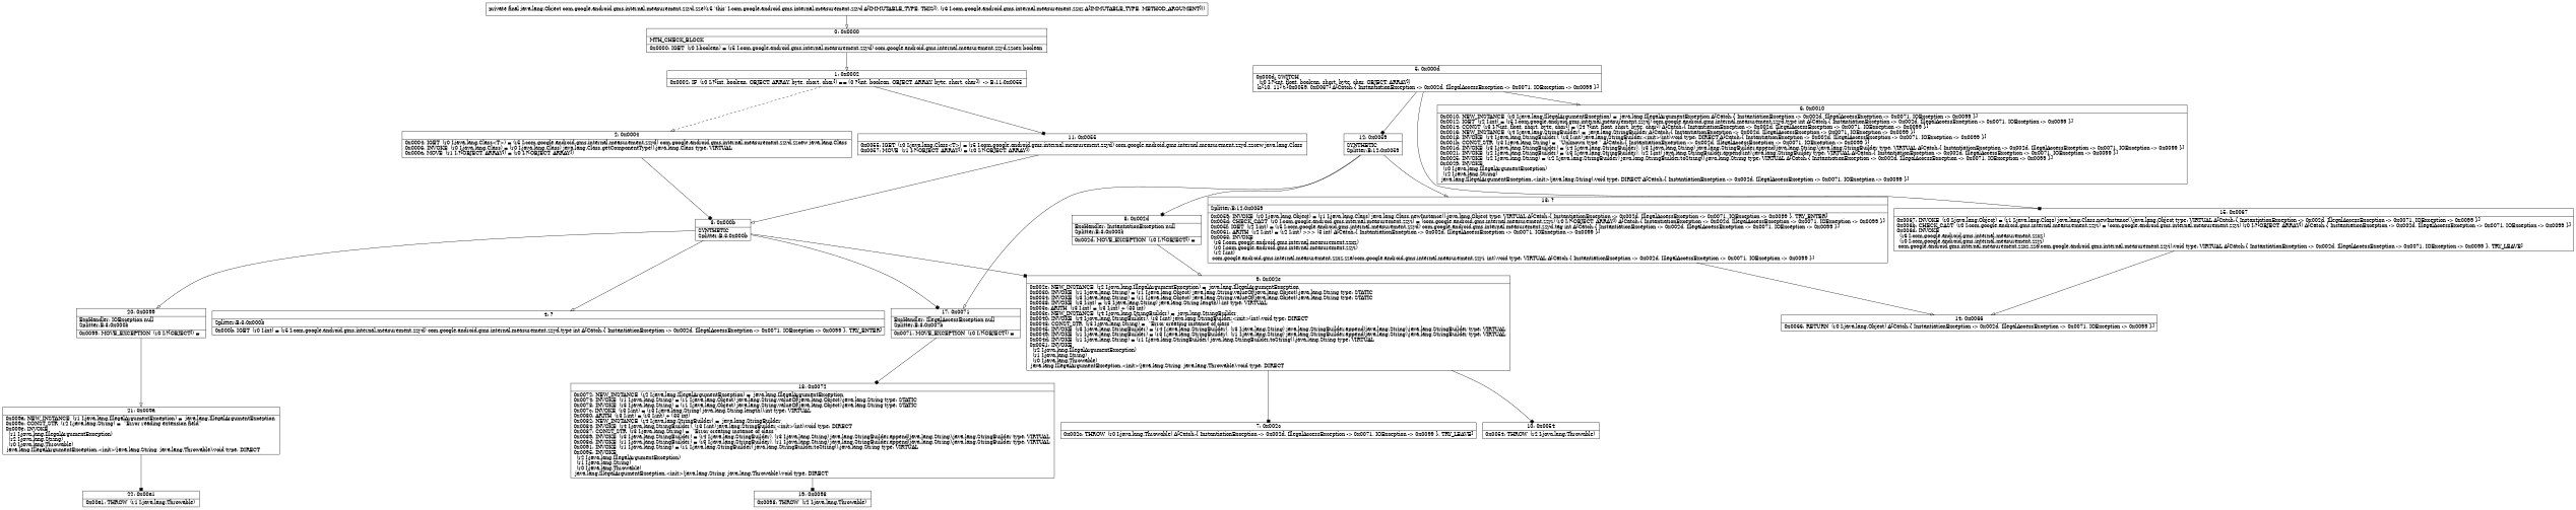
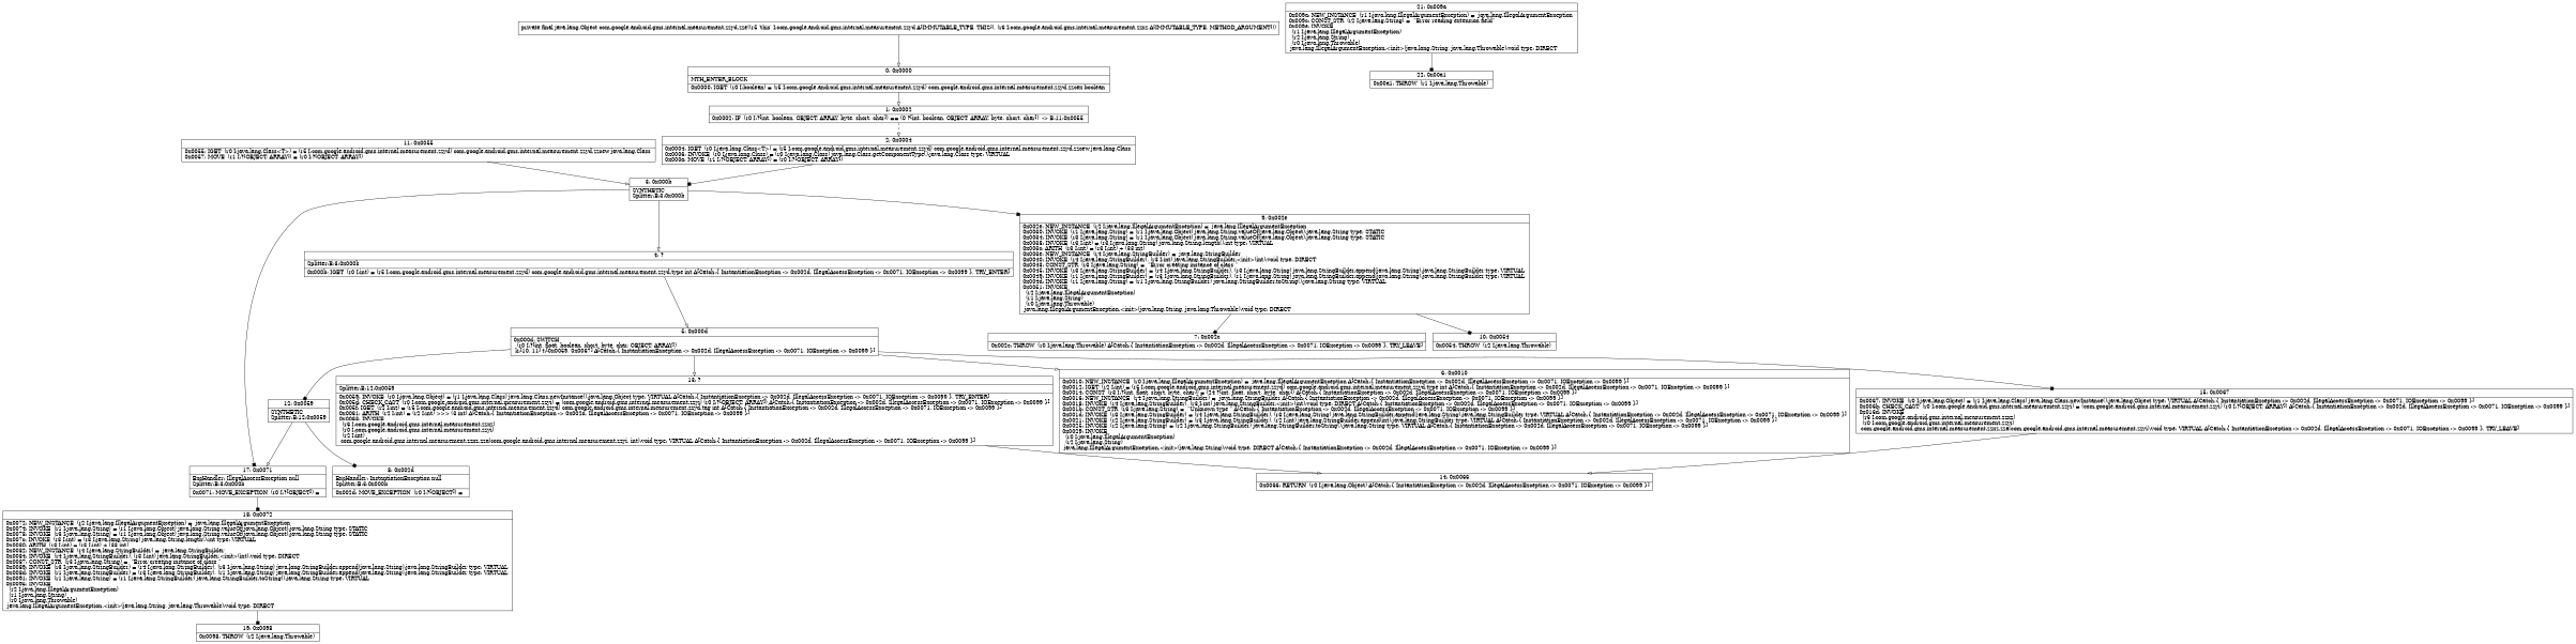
  digraph {
    node [shape=record]
    edge [arrowhead=onormal]
-   n1 [label="{0\:\ 0x0000|MTH_CHECK_BLOCK\l|0x0000: IGET  (r0 I:boolean) = (r5 I:com.google.android.gms.internal.measurement.zzyd) com.google.android.gms.internal.measurement.zzyd.zzcex boolean \l}"]
+   n1 [label="{0\:\ 0x0000|MTH_ENTER_BLOCK\l|0x0000: IGET  (r0 I:boolean) = (r5 I:com.google.android.gms.internal.measurement.zzyd) com.google.android.gms.internal.measurement.zzyd.zzcex boolean \l}"]
    n2 [label="{1\:\ 0x0002|0x0002: IF  (r0 I:?[int, boolean, OBJECT, ARRAY, byte, short, char]) == (0 ?[int, boolean, OBJECT, ARRAY, byte, short, char])  \-\> B:11:0x0055 \l}"]
    n3 [label="{2\:\ 0x0004|0x0004: IGET  (r0 I:java.lang.Class\<T\>) = (r5 I:com.google.android.gms.internal.measurement.zzyd) com.google.android.gms.internal.measurement.zzyd.zzcew java.lang.Class \l0x0006: INVOKE  (r0 I:java.lang.Class) = (r0 I:java.lang.Class) java.lang.Class.getComponentType():java.lang.Class type: VIRTUAL \l0x000a: MOVE  (r1 I:?[OBJECT, ARRAY]) = (r0 I:?[OBJECT, ARRAY]) \l}"]
    n4 [label="{11\:\ 0x0055|0x0055: IGET  (r0 I:java.lang.Class\<T\>) = (r5 I:com.google.android.gms.internal.measurement.zzyd) com.google.android.gms.internal.measurement.zzyd.zzcew java.lang.Class \l0x0057: MOVE  (r1 I:?[OBJECT, ARRAY]) = (r0 I:?[OBJECT, ARRAY]) \l}"]
    n5 [label="{3\:\ 0x000b|SYNTHETIC\lSplitter:B:3:0x000b\l}"]
    n6 [label="{4\:\ ?|Splitter:B:3:0x000b\l|0x000b: IGET  (r0 I:int) = (r5 I:com.google.android.gms.internal.measurement.zzyd) com.google.android.gms.internal.measurement.zzyd.type int A[Catch:\{ InstantiationException \-\> 0x002d, IllegalAccessException \-\> 0x0071, IOException \-\> 0x0099 \}, TRY_ENTER]\l}"]
-   n7 [label="{17\:\ 0x0071|ExcHandler: IllegalAccessException null\lSplitter:B:3:0x007b\l|0x0071: MOVE_EXCEPTION  (r0 I:?[OBJECT]) =  \l}"]
-   n8 [label="{20\:\ 0x0099|ExcHandler: IOException null\lSplitter:B:3:0x000b\l|0x0099: MOVE_EXCEPTION  (r0 I:?[OBJECT]) =  \l}"]
+   n7 [label="{17\:\ 0x0071|ExcHandler: IllegalAccessException null\lSplitter:B:3:0x000b\l|0x0071: MOVE_EXCEPTION  (r0 I:?[OBJECT]) =  \l}"]
    n9 [label="{9\:\ 0x002e|0x002e: NEW_INSTANCE  (r2 I:java.lang.IllegalArgumentException) =  java.lang.IllegalArgumentException \l0x0030: INVOKE  (r1 I:java.lang.String) = (r1 I:java.lang.Object) java.lang.String.valueOf(java.lang.Object):java.lang.String type: STATIC \l0x0034: INVOKE  (r3 I:java.lang.String) = (r1 I:java.lang.Object) java.lang.String.valueOf(java.lang.Object):java.lang.String type: STATIC \l0x0038: INVOKE  (r3 I:int) = (r3 I:java.lang.String) java.lang.String.length():int type: VIRTUAL \l0x003c: ARITH  (r3 I:int) = (r3 I:int) + (33 int) \l0x003e: NEW_INSTANCE  (r4 I:java.lang.StringBuilder) =  java.lang.StringBuilder \l0x0040: INVOKE  (r4 I:java.lang.StringBuilder), (r3 I:int) java.lang.StringBuilder.\<init\>(int):void type: DIRECT \l0x0043: CONST_STR  (r3 I:java.lang.String) =  \"Error creating instance of class \" \l0x0045: INVOKE  (r3 I:java.lang.StringBuilder) = (r4 I:java.lang.StringBuilder), (r3 I:java.lang.String) java.lang.StringBuilder.append(java.lang.String):java.lang.StringBuilder type: VIRTUAL \l0x0049: INVOKE  (r1 I:java.lang.StringBuilder) = (r3 I:java.lang.StringBuilder), (r1 I:java.lang.String) java.lang.StringBuilder.append(java.lang.String):java.lang.StringBuilder type: VIRTUAL \l0x004d: INVOKE  (r1 I:java.lang.String) = (r1 I:java.lang.StringBuilder) java.lang.StringBuilder.toString():java.lang.String type: VIRTUAL \l0x0051: INVOKE  \l  (r2 I:java.lang.IllegalArgumentException)\l  (r1 I:java.lang.String)\l  (r0 I:java.lang.Throwable)\l java.lang.IllegalArgumentException.\<init\>(java.lang.String, java.lang.Throwable):void type: DIRECT \l}"]
    n10 [label="{5\:\ 0x000d|0x000d: SWITCH  \l  (r0 I:?[int, float, boolean, short, byte, char, OBJECT, ARRAY])\l k:[10, 11] t:[0x0059, 0x0067] A[Catch:\{ InstantiationException \-\> 0x002d, IllegalAccessException \-\> 0x0071, IOException \-\> 0x0099 \}]\l}"]
    n11 [label="{8\:\ 0x002d|ExcHandler: InstantiationException null\lSplitter:B:3:0x000b\l|0x002d: MOVE_EXCEPTION  (r0 I:?[OBJECT]) =  \l}"]
    n12 [label="{18\:\ 0x0072|0x0072: NEW_INSTANCE  (r2 I:java.lang.IllegalArgumentException) =  java.lang.IllegalArgumentException \l0x0074: INVOKE  (r1 I:java.lang.String) = (r1 I:java.lang.Object) java.lang.String.valueOf(java.lang.Object):java.lang.String type: STATIC \l0x0078: INVOKE  (r3 I:java.lang.String) = (r1 I:java.lang.Object) java.lang.String.valueOf(java.lang.Object):java.lang.String type: STATIC \l0x007c: INVOKE  (r3 I:int) = (r3 I:java.lang.String) java.lang.String.length():int type: VIRTUAL \l0x0080: ARITH  (r3 I:int) = (r3 I:int) + (33 int) \l0x0082: NEW_INSTANCE  (r4 I:java.lang.StringBuilder) =  java.lang.StringBuilder \l0x0084: INVOKE  (r4 I:java.lang.StringBuilder), (r3 I:int) java.lang.StringBuilder.\<init\>(int):void type: DIRECT \l0x0087: CONST_STR  (r3 I:java.lang.String) =  \"Error creating instance of class \" \l0x0089: INVOKE  (r3 I:java.lang.StringBuilder) = (r4 I:java.lang.StringBuilder), (r3 I:java.lang.String) java.lang.StringBuilder.append(java.lang.String):java.lang.StringBuilder type: VIRTUAL \l0x008d: INVOKE  (r1 I:java.lang.StringBuilder) = (r3 I:java.lang.StringBuilder), (r1 I:java.lang.String) java.lang.StringBuilder.append(java.lang.String):java.lang.StringBuilder type: VIRTUAL \l0x0091: INVOKE  (r1 I:java.lang.String) = (r1 I:java.lang.StringBuilder) java.lang.StringBuilder.toString():java.lang.String type: VIRTUAL \l0x0095: INVOKE  \l  (r2 I:java.lang.IllegalArgumentException)\l  (r1 I:java.lang.String)\l  (r0 I:java.lang.Throwable)\l java.lang.IllegalArgumentException.\<init\>(java.lang.String, java.lang.Throwable):void type: DIRECT \l}"]
    n13 [label="{21\:\ 0x009a|0x009a: NEW_INSTANCE  (r1 I:java.lang.IllegalArgumentException) =  java.lang.IllegalArgumentException \l0x009c: CONST_STR  (r2 I:java.lang.String) =  \"Error reading extension field\" \l0x009e: INVOKE  \l  (r1 I:java.lang.IllegalArgumentException)\l  (r2 I:java.lang.String)\l  (r0 I:java.lang.Throwable)\l java.lang.IllegalArgumentException.\<init\>(java.lang.String, java.lang.Throwable):void type: DIRECT \l}"]
    n14 [label="{6\:\ 0x0010|0x0010: NEW_INSTANCE  (r0 I:java.lang.IllegalArgumentException) =  java.lang.IllegalArgumentException A[Catch:\{ InstantiationException \-\> 0x002d, IllegalAccessException \-\> 0x0071, IOException \-\> 0x0099 \}]\l0x0012: IGET  (r2 I:int) = (r5 I:com.google.android.gms.internal.measurement.zzyd) com.google.android.gms.internal.measurement.zzyd.type int A[Catch:\{ InstantiationException \-\> 0x002d, IllegalAccessException \-\> 0x0071, IOException \-\> 0x0099 \}]\l0x0014: CONST  (r3 I:?[int, float, short, byte, char]) = (24 ?[int, float, short, byte, char]) A[Catch:\{ InstantiationException \-\> 0x002d, IllegalAccessException \-\> 0x0071, IOException \-\> 0x0099 \}]\l0x0016: NEW_INSTANCE  (r4 I:java.lang.StringBuilder) =  java.lang.StringBuilder A[Catch:\{ InstantiationException \-\> 0x002d, IllegalAccessException \-\> 0x0071, IOException \-\> 0x0099 \}]\l0x0018: INVOKE  (r4 I:java.lang.StringBuilder), (r3 I:int) java.lang.StringBuilder.\<init\>(int):void type: DIRECT A[Catch:\{ InstantiationException \-\> 0x002d, IllegalAccessException \-\> 0x0071, IOException \-\> 0x0099 \}]\l0x001b: CONST_STR  (r3 I:java.lang.String) =  \"Unknown type \" A[Catch:\{ InstantiationException \-\> 0x002d, IllegalAccessException \-\> 0x0071, IOException \-\> 0x0099 \}]\l0x001d: INVOKE  (r3 I:java.lang.StringBuilder) = (r4 I:java.lang.StringBuilder), (r3 I:java.lang.String) java.lang.StringBuilder.append(java.lang.String):java.lang.StringBuilder type: VIRTUAL A[Catch:\{ InstantiationException \-\> 0x002d, IllegalAccessException \-\> 0x0071, IOException \-\> 0x0099 \}]\l0x0021: INVOKE  (r2 I:java.lang.StringBuilder) = (r3 I:java.lang.StringBuilder), (r2 I:int) java.lang.StringBuilder.append(int):java.lang.StringBuilder type: VIRTUAL A[Catch:\{ InstantiationException \-\> 0x002d, IllegalAccessException \-\> 0x0071, IOException \-\> 0x0099 \}]\l0x0025: INVOKE  (r2 I:java.lang.String) = (r2 I:java.lang.StringBuilder) java.lang.StringBuilder.toString():java.lang.String type: VIRTUAL A[Catch:\{ InstantiationException \-\> 0x002d, IllegalAccessException \-\> 0x0071, IOException \-\> 0x0099 \}]\l0x0029: INVOKE  \l  (r0 I:java.lang.IllegalArgumentException)\l  (r2 I:java.lang.String)\l java.lang.IllegalArgumentException.\<init\>(java.lang.String):void type: DIRECT A[Catch:\{ InstantiationException \-\> 0x002d, IllegalAccessException \-\> 0x0071, IOException \-\> 0x0099 \}]\l}"]
    n15 [label="{12\:\ 0x0059|SYNTHETIC\lSplitter:B:12:0x0059\l}"]
-   n16 [label="{15\:\ 0x0067|0x0067: INVOKE  (r0 I:java.lang.Object) = (r1 I:java.lang.Class) java.lang.Class.newInstance():java.lang.Object type: VIRTUAL A[Catch:\{ InstantiationException \-\> 0x002d, IllegalAccessException \-\> 0x0071, IOException \-\> 0x0099 \}]\l0x006b: CHECK_CAST  (r0 I:com.google.android.gms.internal.measurement.zzyi) = (com.google.android.gms.internal.measurement.zzyi) (r0 I:?[OBJECT, ARRAY]) A[Catch:\{ InstantiationException \-\> 0x002d, IllegalAccessException \-\> 0x0071, IOException \-\> 0x0099 \}]\l0x006d: INVOKE  \l  (r6 I:com.google.android.gms.internal.measurement.zzxz)\l  (r0 I:com.google.android.gms.internal.measurement.zzyi)\l com.google.android.gms.internal.measurement.zzxz.zza(com.google.android.gms.internal.measurement.zzyi):void type: VIRTUAL A[Catch:\{ InstantiationException \-\> 0x002d, IllegalAccessException \-\> 0x0071, IOException \-\> 0x0099 \}, TRY_LEAVE]\l}"]
+   n16 [label="{15\:\ 0x0067|0x0067: INVOKE  (r0 I:java.lang.Object) = (r1 I:java.lang.Class) java.lang.Class.newInstance():java.lang.Object type: VIRTUAL A[Catch:\{ InstantiationException \-\> 0x002d, IllegalAccessException \-\> 0x0071, IOException \-\> 0x0099 \}]\l0x006b: CHECK_CAST  (r0 I:com.google.android.gms.internal.measurement.zzyi) = (com.google.android.gms.internal.measurement.zzyi) (r0 I:?[OBJECT, ARRAY]) A[Catch:\{ InstantiationException \-\> 0x002d, IllegalAccessException \-\> 0x0071, IOException \-\> 0x0099 \}]\l0x016d: INVOKE  \l  (r6 I:com.google.android.gms.internal.measurement.zzxz)\l  (r0 I:com.google.android.gms.internal.measurement.zzyi)\l com.google.android.gms.internal.measurement.zzxz.zza(com.google.android.gms.internal.measurement.zzyi):void type: VIRTUAL A[Catch:\{ InstantiationException \-\> 0x002d, IllegalAccessException \-\> 0x0071, IOException \-\> 0x0099 \}, TRY_LEAVE]\l}"]
    n17 [label="{13\:\ ?|Splitter:B:12:0x0059\l|0x0059: INVOKE  (r0 I:java.lang.Object) = (r1 I:java.lang.Class) java.lang.Class.newInstance():java.lang.Object type: VIRTUAL A[Catch:\{ InstantiationException \-\> 0x002d, IllegalAccessException \-\> 0x0071, IOException \-\> 0x0099 \}, TRY_ENTER]\l0x005d: CHECK_CAST  (r0 I:com.google.android.gms.internal.measurement.zzyi) = (com.google.android.gms.internal.measurement.zzyi) (r0 I:?[OBJECT, ARRAY]) A[Catch:\{ InstantiationException \-\> 0x002d, IllegalAccessException \-\> 0x0071, IOException \-\> 0x0099 \}]\l0x005f: IGET  (r2 I:int) = (r5 I:com.google.android.gms.internal.measurement.zzyd) com.google.android.gms.internal.measurement.zzyd.tag int A[Catch:\{ InstantiationException \-\> 0x002d, IllegalAccessException \-\> 0x0071, IOException \-\> 0x0099 \}]\l0x0061: ARITH  (r2 I:int) = (r2 I:int) \>\>\> (3 int) A[Catch:\{ InstantiationException \-\> 0x002d, IllegalAccessException \-\> 0x0071, IOException \-\> 0x0099 \}]\l0x0063: INVOKE  \l  (r6 I:com.google.android.gms.internal.measurement.zzxz)\l  (r0 I:com.google.android.gms.internal.measurement.zzyi)\l  (r2 I:int)\l com.google.android.gms.internal.measurement.zzxz.zza(com.google.android.gms.internal.measurement.zzyi, int):void type: VIRTUAL A[Catch:\{ InstantiationException \-\> 0x002d, IllegalAccessException \-\> 0x0071, IOException \-\> 0x0099 \}]\l}"]
    n18 [label="{14\:\ 0x0066|0x0066: RETURN  (r0 I:java.lang.Object) A[Catch:\{ InstantiationException \-\> 0x002d, IllegalAccessException \-\> 0x0071, IOException \-\> 0x0099 \}]\l}"]
    n19 [label="{7\:\ 0x002c|0x002c: THROW  (r0 I:java.lang.Throwable) A[Catch:\{ InstantiationException \-\> 0x002d, IllegalAccessException \-\> 0x0071, IOException \-\> 0x0099 \}, TRY_LEAVE]\l}"]
    n20 [label="{10\:\ 0x0054|0x0054: THROW  (r2 I:java.lang.Throwable) \l}"]
    n21 [label="{19\:\ 0x0098|0x0098: THROW  (r2 I:java.lang.Throwable) \l}"]
    n22 [label="{22\:\ 0x00a1|0x00a1: THROW  (r1 I:java.lang.Throwable) \l}"]
    n23 [label="{private final java.lang.Object com.google.android.gms.internal.measurement.zzyd.zze((r5 'this' I:com.google.android.gms.internal.measurement.zzyd A[IMMUTABLE_TYPE, THIS]), (r6 I:com.google.android.gms.internal.measurement.zzxz A[IMMUTABLE_TYPE, METHOD_ARGUMENT])) }"]
    n1 -> n2
    n2 -> n3 [style=dashed]
-   n2 -> n4 [arrowhead=box]
    n3 -> n5 [arrowhead=box]
    n4 -> n5
    n5 -> n6
    n5 -> n7 [arrowhead=box]
-   n5 -> n8
    n5 -> n9 [arrowhead=box]
+   n6 -> n10
    n7 -> n12 [arrowhead=box]
-   n8 -> n13
    n9 -> n19 [arrowhead=box]
    n9 -> n20 [arrowhead=box]
    n10 -> n14
    n10 -> n15 [arrowhead=box]
    n10 -> n16 [arrowhead=box]
-   n11 -> n9
    n12 -> n21 [arrowhead=box]
    n13 -> n22 [arrowhead=box]
    n15 -> n7
    n15 -> n11 [arrowhead=box]
-   n15 -> n17
+   n10 -> n17
    n16 -> n18
    n17 -> n18
    n23 -> n1
  }
